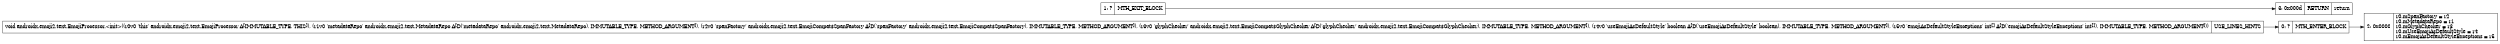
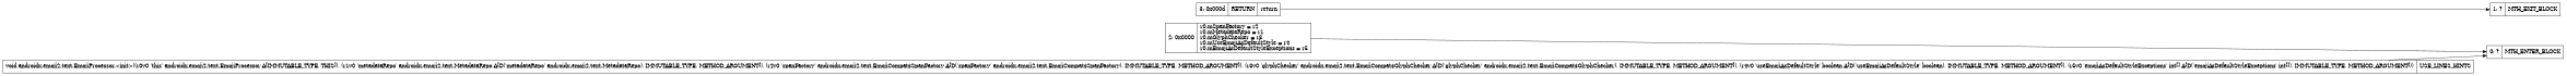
  digraph {
    rankdir=LR
    node [shape=record]
    n1 [label="{0\:\ ?|MTH_ENTER_BLOCK\l}"]
    n2 [label="{2\:\ 0x0000|r0.mSpanFactory = r2\lr0.mMetadataRepo = r1\lr0.mGlyphChecker = r3\lr0.mUseEmojiAsDefaultStyle = r4\lr0.mEmojiAsDefaultStyleExceptions = r5\l}"]
    n3 [label="{3\:\ 0x000d|RETURN\l|return\l}"]
    n4 [label="{1\:\ ?|MTH_EXIT_BLOCK\l}"]
    n5 [label="{void androidx.emoji2.text.EmojiProcessor.\<init\>((r0v0 'this' androidx.emoji2.text.EmojiProcessor A[IMMUTABLE_TYPE, THIS]), (r1v0 'metadataRepo' androidx.emoji2.text.MetadataRepo A[D('metadataRepo' androidx.emoji2.text.MetadataRepo), IMMUTABLE_TYPE, METHOD_ARGUMENT]), (r2v0 'spanFactory' androidx.emoji2.text.EmojiCompat$SpanFactory A[D('spanFactory' androidx.emoji2.text.EmojiCompat$SpanFactory), IMMUTABLE_TYPE, METHOD_ARGUMENT]), (r3v0 'glyphChecker' androidx.emoji2.text.EmojiCompat$GlyphChecker A[D('glyphChecker' androidx.emoji2.text.EmojiCompat$GlyphChecker), IMMUTABLE_TYPE, METHOD_ARGUMENT]), (r4v0 'useEmojiAsDefaultStyle' boolean A[D('useEmojiAsDefaultStyle' boolean), IMMUTABLE_TYPE, METHOD_ARGUMENT]), (r5v0 'emojiAsDefaultStyleExceptions' int[] A[D('emojiAsDefaultStyleExceptions' int[]), IMMUTABLE_TYPE, METHOD_ARGUMENT]))  | USE_LINES_HINTS\l}"]
-   n1 -> n2
-   n4 -> n3
+   n2 -> n1
+   n3 -> n4
    n5 -> n1
  }
